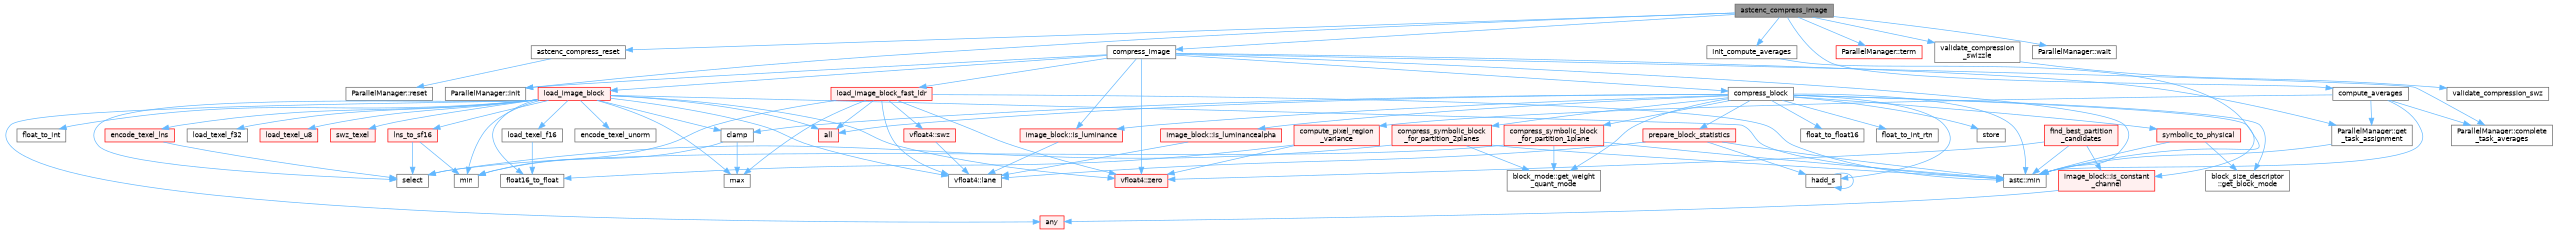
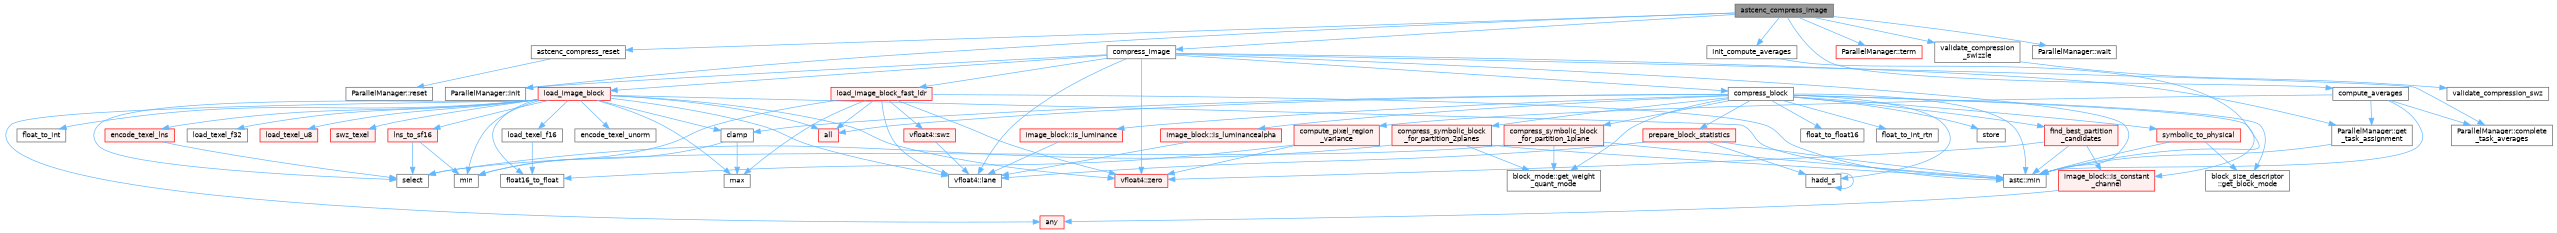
  digraph {
    rankdir=TB
    node [color=grey40 fillcolor=white fontname=Helvetica fontsize=10 shape=box style=filled]
    edge [color=steelblue1 fontname=Helvetica fontsize=10 labelfontname=Helvetica labelfontsize=10 style=solid]
    n1 [color=gray40 fillcolor=grey60 fontcolor=black height=0.2 label=astcenc_compress_image width=0.4]
    n2 [height=0.2 label=astcenc_compress_reset width=0.4]
    n3 [height=0.2 label=compress_image width=0.4]
    n4 [height=0.2 label="ParallelManager::init" width=0.4]
    n5 [height=0.2 label=compute_averages width=0.4]
    n6 [height=0.2 label=init_compute_averages width=0.4]
    n7 [color=red height=0.2 label="ParallelManager::term" width=0.4]
    n8 [height=0.2 label="validate_compression\l_swizzle" width=0.4]
    n9 [height=0.2 label="ParallelManager::wait" width=0.4]
    n10 [height=0.2 label="ParallelManager::reset" width=0.4]
    n11 [height=0.2 label="ParallelManager::complete\l_task_averages" width=0.4]
    n12 [height=0.2 label=compress_block width=0.4]
    n13 [height=0.2 label="astc::min" width=0.4]
    n14 [color=red fillcolor="#FFF0F0" height=0.2 label="vfloat4::zero" width=0.4]
    n15 [height=0.2 label="vfloat4::lane" width=0.4]
    n16 [height=0.2 label="ParallelManager::get\l_task_assignment" width=0.4]
    n17 [color=red fillcolor="#FFF0F0" height=0.2 label=load_image_block width=0.4]
    n18 [color=red fillcolor="#FFF0F0" height=0.2 label=load_image_block_fast_ldr width=0.4]
    n19 [color=red fillcolor="#FFF0F0" height=0.2 label="compute_pixel_region\l_variance" width=0.4]
    n20 [height=0.2 label=validate_compression_swz width=0.4]
    n21 [color=red fillcolor="#FFF0F0" height=0.2 label=all width=0.4]
    n22 [height=0.2 label=clamp width=0.4]
    n23 [color=red fillcolor="#FFF0F0" height=0.2 label="compress_symbolic_block\l_for_partition_1plane" width=0.4]
    n24 [height=0.2 label="block_mode::get_weight\l_quant_mode" width=0.4]
    n25 [color=red fillcolor="#FFF0F0" height=0.2 label="compress_symbolic_block\l_for_partition_2planes" width=0.4]
    n26 [color=red fillcolor="#FFF0F0" height=0.2 label="find_best_partition\l_candidates" width=0.4]
    n27 [color=red fillcolor="#FFF0F0" height=0.2 label="image_block::is_constant\l_channel" width=0.4]
    n28 [height=0.2 label=float_to_float16 width=0.4]
    n29 [height=0.2 label=float_to_int_rtn width=0.4]
    n30 [height=0.2 label="block_size_descriptor\l::get_block_mode" width=0.4]
    n31 [height=0.2 label=hadd_s width=0.4]
    n32 [color=red fillcolor="#FFF0F0" height=0.2 label="image_block::is_luminance" width=0.4]
    n33 [color=red fillcolor="#FFF0F0" height=0.2 label="image_block::is_luminancealpha" width=0.4]
    n34 [color=red fillcolor="#FFF0F0" height=0.2 label=prepare_block_statistics width=0.4]
    n35 [height=0.2 label=store width=0.4]
    n36 [color=red fillcolor="#FFF0F0" height=0.2 label=symbolic_to_physical width=0.4]
    n37 [height=0.2 label=max width=0.4]
    n38 [height=0.2 label=min width=0.4]
    n39 [height=0.2 label=select width=0.4]
    n40 [color=red fillcolor="#FFF0F0" height=0.2 label=any width=0.4]
    n41 [color=red fillcolor="#FFF0F0" height=0.2 label=encode_texel_lns width=0.4]
    n42 [height=0.2 label=encode_texel_unorm width=0.4]
    n43 [height=0.2 label=float16_to_float width=0.4]
    n44 [height=0.2 label=float_to_int width=0.4]
    n45 [color=red fillcolor="#FFF0F0" height=0.2 label=lns_to_sf16 width=0.4]
    n46 [height=0.2 label=load_texel_f16 width=0.4]
    n47 [height=0.2 label=load_texel_f32 width=0.4]
    n48 [color=red fillcolor="#FFF0F0" height=0.2 label=load_texel_u8 width=0.4]
    n49 [color=red fillcolor="#FFF0F0" height=0.2 label=swz_texel width=0.4]
    n50 [color=red fillcolor="#FFF0F0" height=0.2 label="vfloat4::swz" width=0.4]
    n1 -> n2
    n1 -> n3
    n1 -> n4
    n1 -> n5
    n1 -> n6
    n1 -> n7
    n1 -> n8
    n1 -> n9
    n2 -> n10
    n3 -> n4
    n3 -> n11
    n3 -> n12
    n3 -> n13
    n3 -> n14
-   n3 -> n32
+   n3 -> n15
    n3 -> n16
    n3 -> n17
    n3 -> n18
    n5 -> n11
    n5 -> n13
    n5 -> n16
    n5 -> n19
    n6 -> n13
    n8 -> n20
    n12 -> n13
    n12 -> n21
    n12 -> n22
    n12 -> n23
    n12 -> n24
    n12 -> n25
+   n12 -> n26
    n12 -> n27
    n12 -> n28
    n12 -> n29
    n12 -> n30
    n12 -> n31
    n12 -> n32
    n12 -> n33
    n12 -> n34
    n12 -> n35
    n12 -> n36
    n16 -> n13
    n17 -> n13
    n17 -> n14
    n17 -> n15
    n17 -> n21
    n17 -> n22
    n17 -> n37
    n17 -> n38
    n17 -> n39
    n17 -> n40
    n17 -> n41
    n17 -> n42
    n17 -> n43
    n17 -> n44
    n17 -> n45
    n17 -> n46
    n17 -> n47
    n17 -> n48
    n17 -> n49
    n18 -> n13
    n18 -> n14
    n18 -> n15
    n18 -> n21
    n18 -> n37
    n18 -> n38
    n18 -> n50
    n19 -> n14
    n19 -> n43
    n22 -> n37
    n22 -> n38
    n23 -> n13
    n23 -> n24
    n23 -> n39
    n25 -> n13
    n25 -> n24
    n25 -> n39
    n26 -> n13
    n26 -> n14
    n26 -> n27
    n27 -> n40
    n31 -> n31
    n32 -> n15
    n33 -> n15
    n34 -> n13
    n34 -> n15
    n34 -> n31
    n36 -> n13
    n36 -> n30
    n41 -> n39
    n45 -> n38
    n45 -> n39
    n46 -> n43
    n50 -> n15
  }
